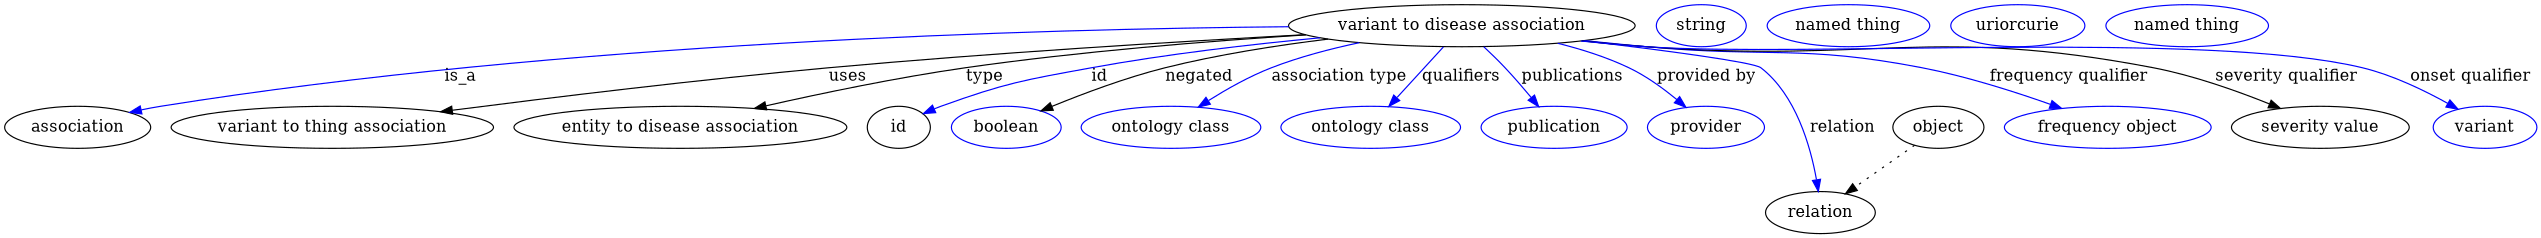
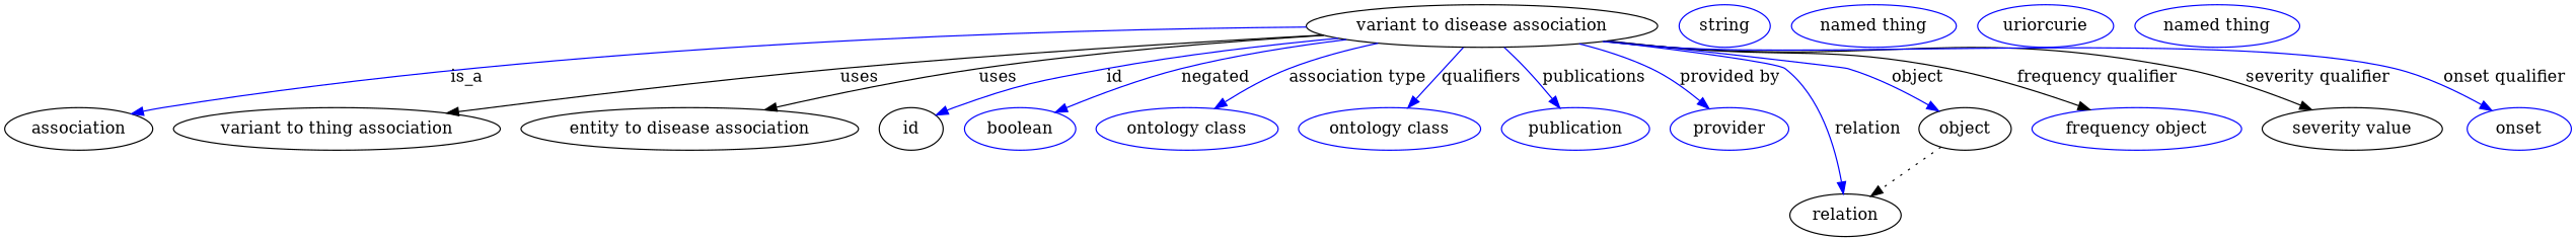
  digraph {
    node [color=blue]
    edge [color=blue style=solid]
    n1 [height=0.5 label="variant to disease association" width=3.1594 color=""]
    association [height=0.5 width=1.3902 color=""]
    "variant to thing association" [height=0.5 width=2.9608 color=""]
    "entity to disease association" [height=0.5 width=3.0331 color=""]
    id [height=0.5 width=0.75 color=""]
    n6 [height=0.5 label=boolean width=1.0652]
    n7 [height=0.5 label="ontology class" width=1.7151]
    n8 [height=0.5 label="ontology class" width=1.7151]
    n9 [height=0.5 label=publication width=1.3902]
    n10 [height=0.5 label=provider width=1.1193]
    relation [height=0.5 width=1.0471 color=""]
    object [height=0.5 width=0.9027 color=""]
    n13 [height=0.5 label="frequency object" width=1.8776]
    n14 [color=black height=0.5 label="severity value" width=1.661]
-   n15 [height=0.5 label=variant width=0.81243]
+   n15 [height=0.5 label=onset width=0.81243]
    n16 [height=0.5 label=string width=0.84854]
    n17 [height=0.5 label="named thing" width=1.5346]
    n18 [height=0.5 label=uriorcurie width=1.2638]
    n19 [height=0.5 label="named thing" width=1.5346]
    n1 -> association [label=is_a style=""]
    n1 -> "variant to thing association" [label=uses color="" style=""]
-   n1 -> "entity to disease association" [label=type color="" style=""]
+   n1 -> "entity to disease association" [label=uses color="" style=""]
    n1 -> id [label=id]
-   n1 -> n6 [color=black label=negated]
+   n1 -> n6 [label=negated]
    n1 -> n7 [label="association type"]
    n1 -> n8 [label=qualifiers]
    n1 -> n9 [label=publications]
    n1 -> n10 [label="provided by"]
    n1 -> relation [label=relation]
-   n1 -> n13 [label="frequency qualifier"]
+   n1 -> object [label=object]
+   n1 -> n13 [color=black label="frequency qualifier"]
    n1 -> n14 [color=black label="severity qualifier"]
    n1 -> n15 [label="onset qualifier"]
    object -> relation [style=dotted color=""]
  }
